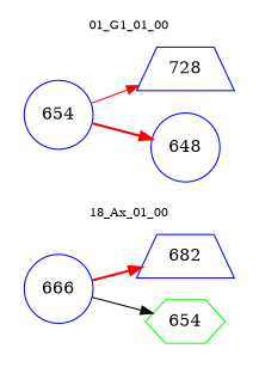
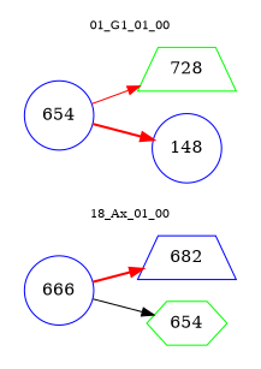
  digraph {
    rankdir=LR
    node [color=blue shape=circle]
    edge [color=red style=solid]
    n1 [label=666]
    n2 [color=green label=654 shape=hexagon]
    n3 [label=682 shape=trapezium]
    n4 [label=654]
-   n5 [label=648]
-   n6 [label=728 shape=trapezium]
+   n5 [label=148]
+   n6 [color=green label=728 shape=trapezium]
    subgraph cluster_1 {
      color=white
      fontsize=10
      label="18_Ax_01_00"
      n1
      n2
      n3
    }
    subgraph cluster_2 {
      color=white
      fontsize=10
      label="01_G1_01_00"
      n4
      n5
      n6
    }
    n1 -> n2 [color=black]
    n1 -> n3 [style=bold]
    n4 -> n5 [style=bold]
    n4 -> n6
  }
